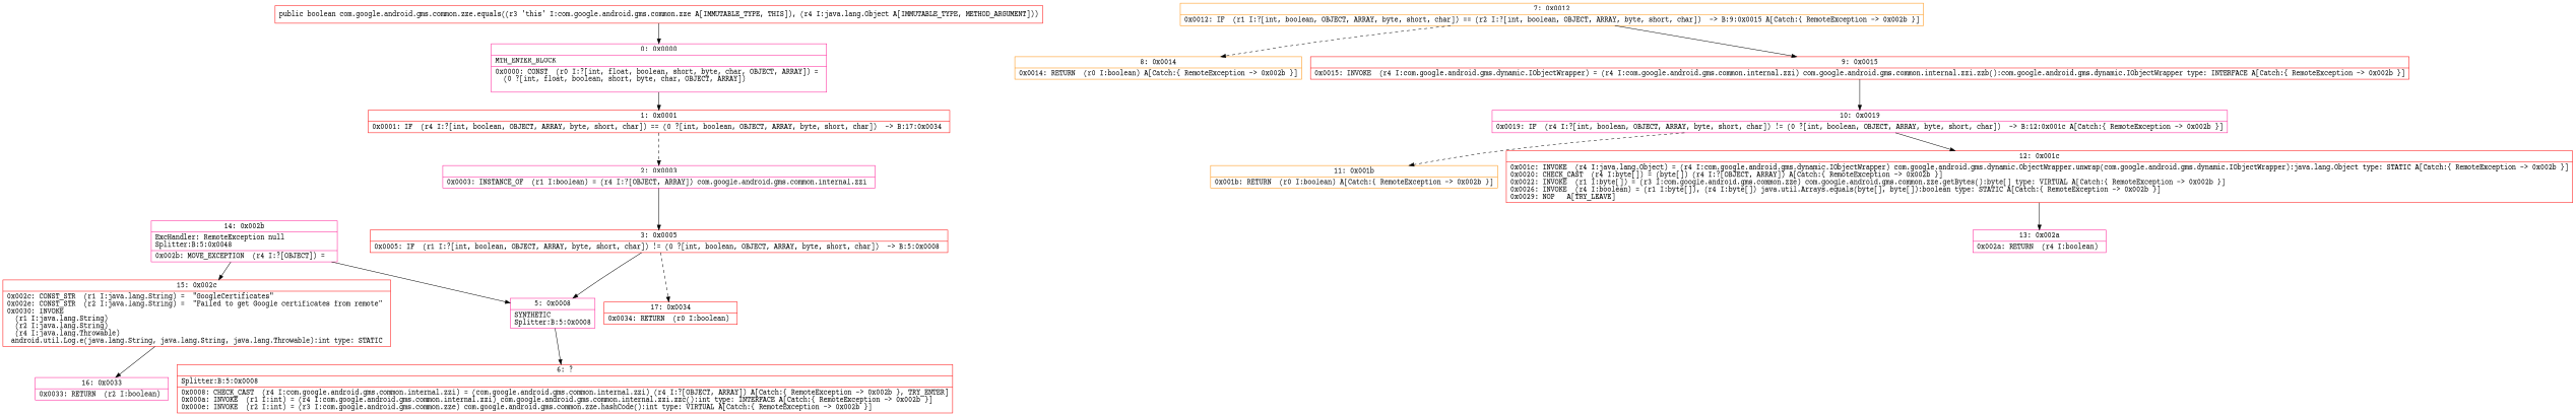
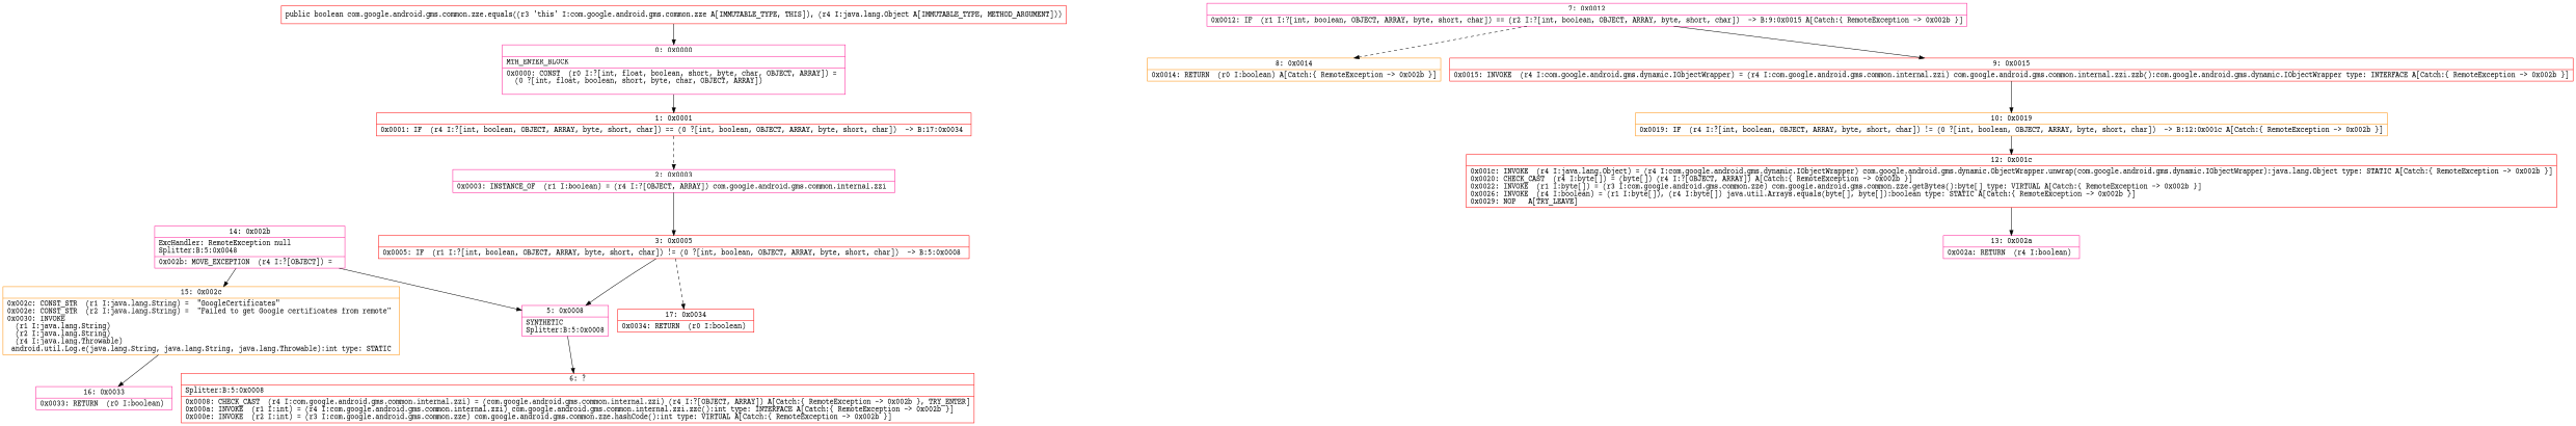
  digraph {
    fontname="Courier Prime"
    node [color=red fontname="Courier Prime" shape=record]
    edge [fontname="Courier Prime"]
    n1 [color=deeppink label="{0\:\ 0x0000|MTH_ENTER_BLOCK\l|0x0000: CONST  (r0 I:?[int, float, boolean, short, byte, char, OBJECT, ARRAY]) = \l  (0 ?[int, float, boolean, short, byte, char, OBJECT, ARRAY])\l \l}"]
    n2 [label="{1\:\ 0x0001|0x0001: IF  (r4 I:?[int, boolean, OBJECT, ARRAY, byte, short, char]) == (0 ?[int, boolean, OBJECT, ARRAY, byte, short, char])  \-\> B:17:0x0034 \l}"]
    n3 [color=deeppink label="{2\:\ 0x0003|0x0003: INSTANCE_OF  (r1 I:boolean) = (r4 I:?[OBJECT, ARRAY]) com.google.android.gms.common.internal.zzi \l}"]
    n4 [label="{3\:\ 0x0005|0x0005: IF  (r1 I:?[int, boolean, OBJECT, ARRAY, byte, short, char]) != (0 ?[int, boolean, OBJECT, ARRAY, byte, short, char])  \-\> B:5:0x0008 \l}"]
    n5 [label="{17\:\ 0x0034|0x0034: RETURN  (r0 I:boolean) \l}"]
    n6 [color=deeppink label="{5\:\ 0x0008|SYNTHETIC\lSplitter:B:5:0x0008\l}"]
    n7 [label="{6\:\ ?|Splitter:B:5:0x0008\l|0x0008: CHECK_CAST  (r4 I:com.google.android.gms.common.internal.zzi) = (com.google.android.gms.common.internal.zzi) (r4 I:?[OBJECT, ARRAY]) A[Catch:\{ RemoteException \-\> 0x002b \}, TRY_ENTER]\l0x000a: INVOKE  (r1 I:int) = (r4 I:com.google.android.gms.common.internal.zzi) com.google.android.gms.common.internal.zzi.zzc():int type: INTERFACE A[Catch:\{ RemoteException \-\> 0x002b \}]\l0x000e: INVOKE  (r2 I:int) = (r3 I:com.google.android.gms.common.zze) com.google.android.gms.common.zze.hashCode():int type: VIRTUAL A[Catch:\{ RemoteException \-\> 0x002b \}]\l}"]
    n8 [color=deeppink label="{14\:\ 0x002b|ExcHandler: RemoteException null\lSplitter:B:5:0x0048\l|0x002b: MOVE_EXCEPTION  (r4 I:?[OBJECT]) =  \l}"]
-   n9 [label="{15\:\ 0x002c|0x002c: CONST_STR  (r1 I:java.lang.String) =  \"GoogleCertificates\" \l0x002e: CONST_STR  (r2 I:java.lang.String) =  \"Failed to get Google certificates from remote\" \l0x0030: INVOKE  \l  (r1 I:java.lang.String)\l  (r2 I:java.lang.String)\l  (r4 I:java.lang.Throwable)\l android.util.Log.e(java.lang.String, java.lang.String, java.lang.Throwable):int type: STATIC \l}"]
-   n10 [color=darkorange label="{7\:\ 0x0012|0x0012: IF  (r1 I:?[int, boolean, OBJECT, ARRAY, byte, short, char]) == (r2 I:?[int, boolean, OBJECT, ARRAY, byte, short, char])  \-\> B:9:0x0015 A[Catch:\{ RemoteException \-\> 0x002b \}]\l}"]
+   n9 [color=darkorange label="{15\:\ 0x002c|0x002c: CONST_STR  (r1 I:java.lang.String) =  \"GoogleCertificates\" \l0x002e: CONST_STR  (r2 I:java.lang.String) =  \"Failed to get Google certificates from remote\" \l0x0030: INVOKE  \l  (r1 I:java.lang.String)\l  (r2 I:java.lang.String)\l  (r4 I:java.lang.Throwable)\l android.util.Log.e(java.lang.String, java.lang.String, java.lang.Throwable):int type: STATIC \l}"]
+   n10 [color=deeppink label="{7\:\ 0x0012|0x0012: IF  (r1 I:?[int, boolean, OBJECT, ARRAY, byte, short, char]) == (r2 I:?[int, boolean, OBJECT, ARRAY, byte, short, char])  \-\> B:9:0x0015 A[Catch:\{ RemoteException \-\> 0x002b \}]\l}"]
    n11 [color=darkorange label="{8\:\ 0x0014|0x0014: RETURN  (r0 I:boolean) A[Catch:\{ RemoteException \-\> 0x002b \}]\l}"]
    n12 [label="{9\:\ 0x0015|0x0015: INVOKE  (r4 I:com.google.android.gms.dynamic.IObjectWrapper) = (r4 I:com.google.android.gms.common.internal.zzi) com.google.android.gms.common.internal.zzi.zzb():com.google.android.gms.dynamic.IObjectWrapper type: INTERFACE A[Catch:\{ RemoteException \-\> 0x002b \}]\l}"]
-   n13 [color=deeppink label="{10\:\ 0x0019|0x0019: IF  (r4 I:?[int, boolean, OBJECT, ARRAY, byte, short, char]) != (0 ?[int, boolean, OBJECT, ARRAY, byte, short, char])  \-\> B:12:0x001c A[Catch:\{ RemoteException \-\> 0x002b \}]\l}"]
-   n14 [color=darkorange label="{11\:\ 0x001b|0x001b: RETURN  (r0 I:boolean) A[Catch:\{ RemoteException \-\> 0x002b \}]\l}"]
+   n13 [color=darkorange label="{10\:\ 0x0019|0x0019: IF  (r4 I:?[int, boolean, OBJECT, ARRAY, byte, short, char]) != (0 ?[int, boolean, OBJECT, ARRAY, byte, short, char])  \-\> B:12:0x001c A[Catch:\{ RemoteException \-\> 0x002b \}]\l}"]
    n15 [label="{12\:\ 0x001c|0x001c: INVOKE  (r4 I:java.lang.Object) = (r4 I:com.google.android.gms.dynamic.IObjectWrapper) com.google.android.gms.dynamic.ObjectWrapper.unwrap(com.google.android.gms.dynamic.IObjectWrapper):java.lang.Object type: STATIC A[Catch:\{ RemoteException \-\> 0x002b \}]\l0x0020: CHECK_CAST  (r4 I:byte[]) = (byte[]) (r4 I:?[OBJECT, ARRAY]) A[Catch:\{ RemoteException \-\> 0x002b \}]\l0x0022: INVOKE  (r1 I:byte[]) = (r3 I:com.google.android.gms.common.zze) com.google.android.gms.common.zze.getBytes():byte[] type: VIRTUAL A[Catch:\{ RemoteException \-\> 0x002b \}]\l0x0026: INVOKE  (r4 I:boolean) = (r1 I:byte[]), (r4 I:byte[]) java.util.Arrays.equals(byte[], byte[]):boolean type: STATIC A[Catch:\{ RemoteException \-\> 0x002b \}]\l0x0029: NOP   A[TRY_LEAVE]\l}"]
    n16 [color=deeppink label="{13\:\ 0x002a|0x002a: RETURN  (r4 I:boolean) \l}"]
-   n17 [color=deeppink label="{16\:\ 0x0033|0x0033: RETURN  (r2 I:boolean) \l}"]
+   n17 [color=deeppink label="{16\:\ 0x0033|0x0033: RETURN  (r0 I:boolean) \l}"]
    n18 [label="{public boolean com.google.android.gms.common.zze.equals((r3 'this' I:com.google.android.gms.common.zze A[IMMUTABLE_TYPE, THIS]), (r4 I:java.lang.Object A[IMMUTABLE_TYPE, METHOD_ARGUMENT])) }"]
    n1 -> n2
    n2 -> n3 [style=dashed]
    n3 -> n4
    n4 -> n5 [style=dashed]
    n4 -> n6
    n6 -> n7
    n8 -> n6
    n8 -> n9
    n9 -> n17
    n10 -> n11 [style=dashed]
    n10 -> n12
    n12 -> n13
-   n13 -> n14 [style=dashed]
    n13 -> n15
    n15 -> n16
    n18 -> n1
  }
